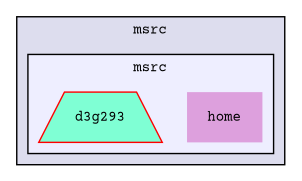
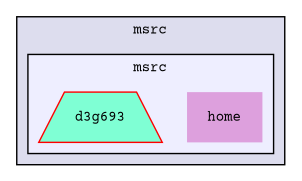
  digraph {
    compound=true
    fontname="Courier Prime"
    node [fontname="Courier Prime" fontsize=10 style=filled]
    n1 [label=home shape=plaintext fillcolor=plum]
-   n2 [color=red fillcolor=aquamarine label=d3g293 shape=trapezium]
+   n2 [color=red fillcolor=aquamarine label=d3g693 shape=trapezium]
    subgraph cluster_1 {
      bgcolor="#ddddee"
      fontsize=10
      label=msrc
      pencolor=black
      subgraph cluster_2 {
        bgcolor="#eeeeff"
        fontsize=10
        pencolor=black
        n1
        n2
      }
    }
  }
